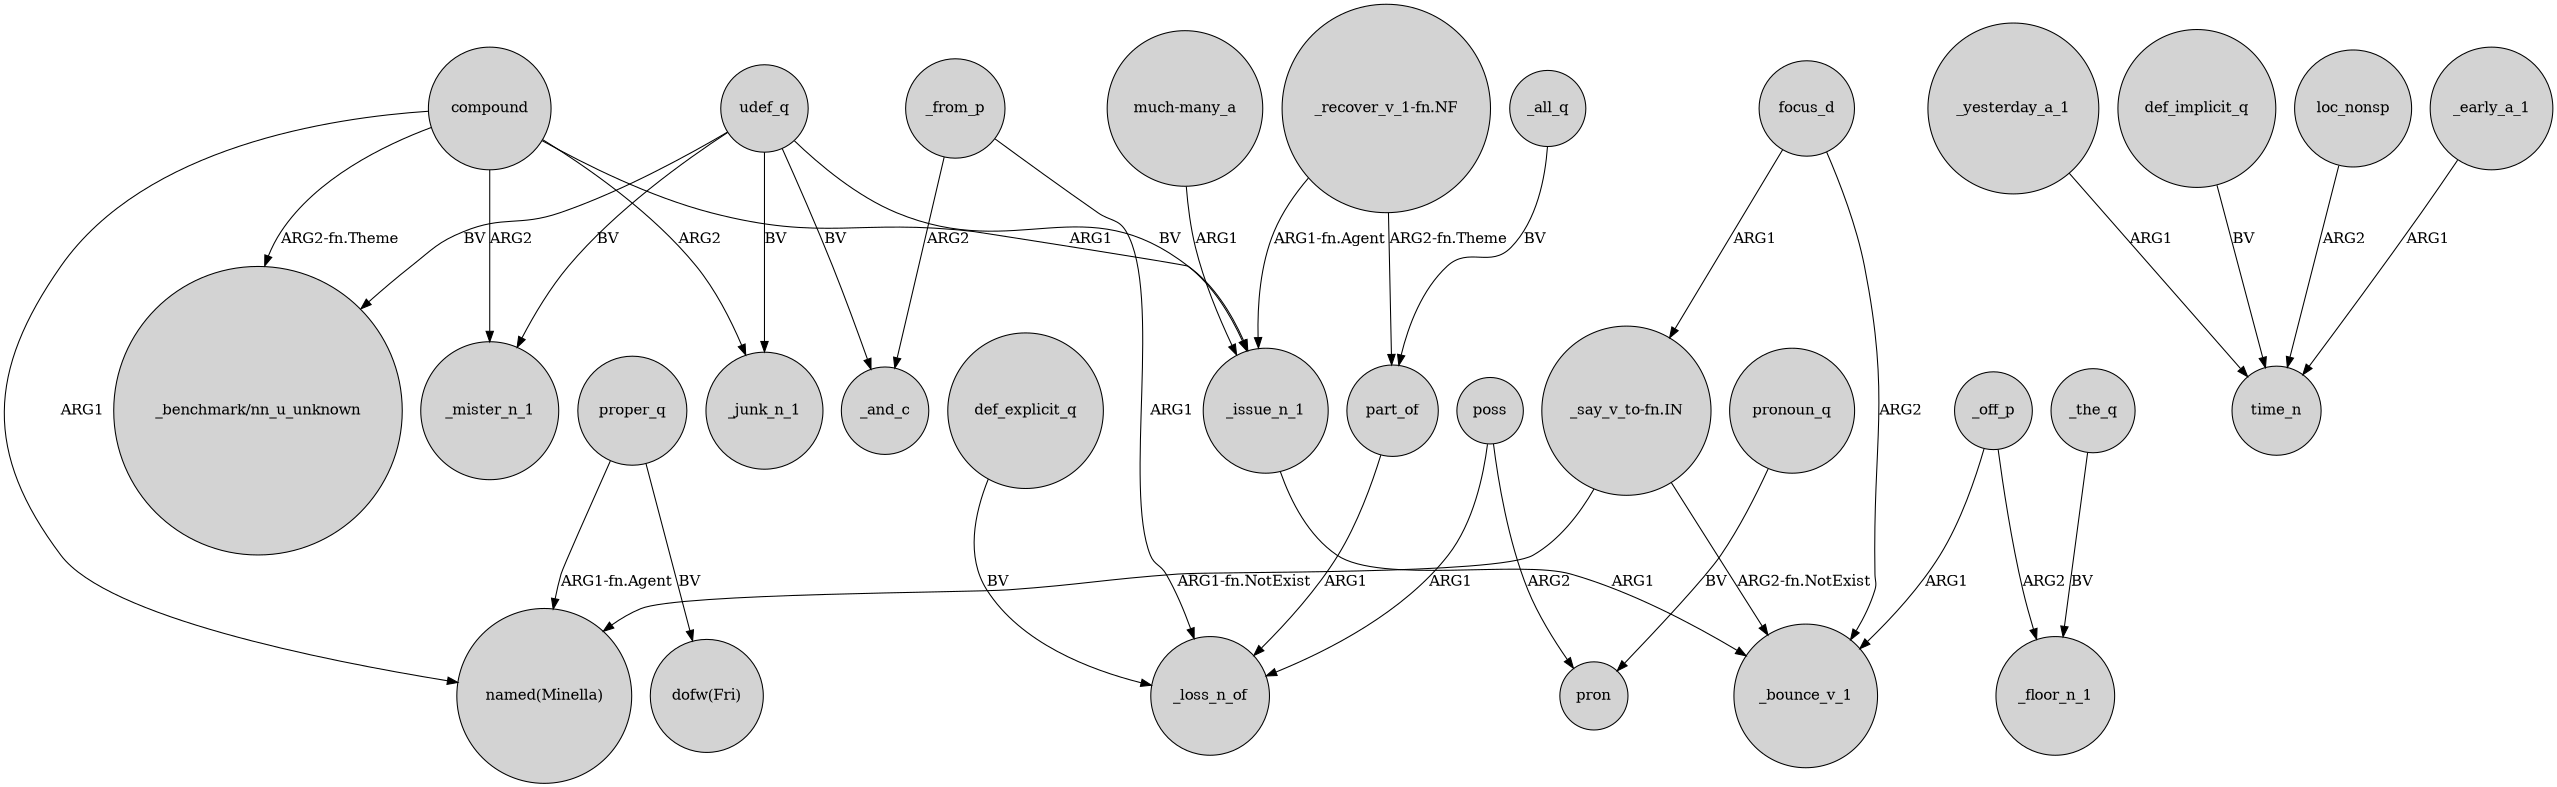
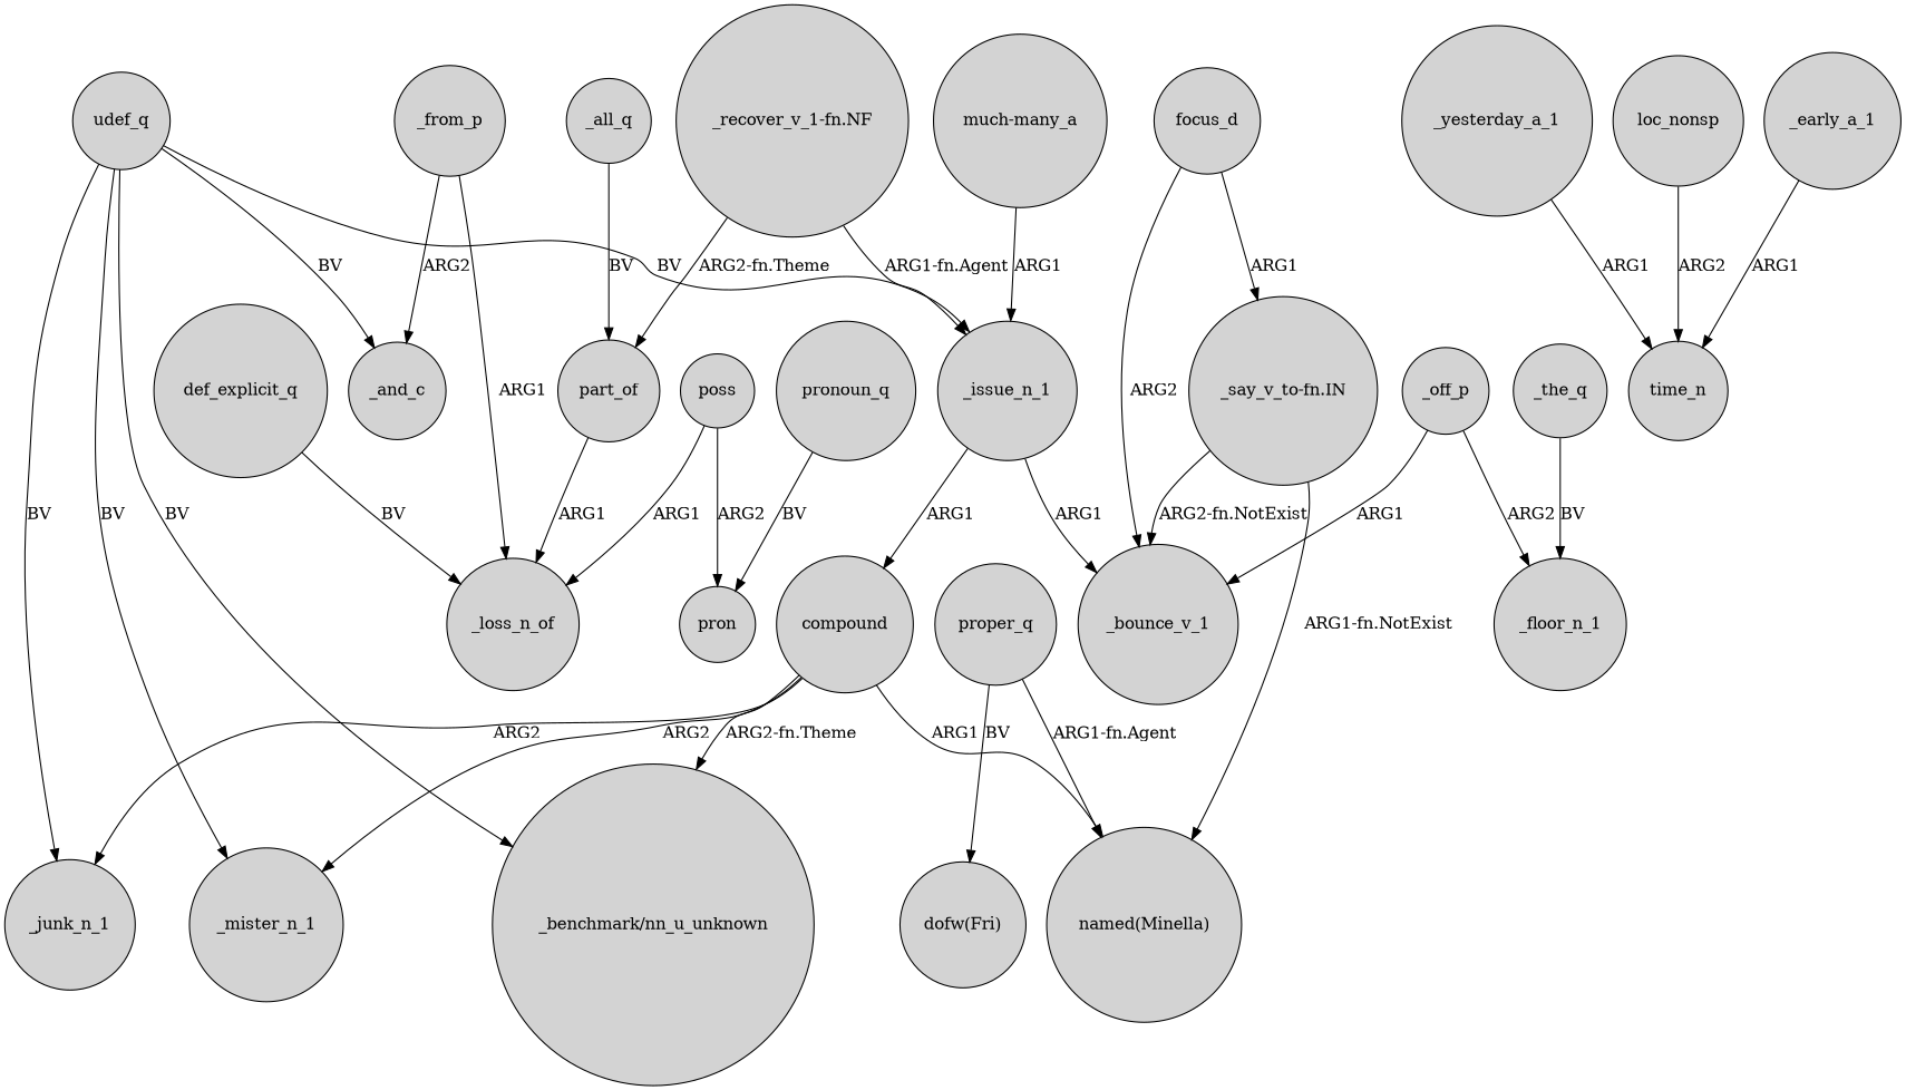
  digraph {
    node [shape=circle style=filled]
    compound
    "named(Minella)"
    _mister_n_1
    _issue_n_1
    _junk_n_1
    "_benchmark/nn_u_unknown"
    _bounce_v_1
    part_of
    _loss_n_of
    _from_p
    _and_c
    proper_q
    "dofw(Fri)"
    _yesterday_a_1
    time_n
    "_say_v_to-fn.IN"
    _all_q
    poss
    pron
-   def_implicit_q
    def_explicit_q
    focus_d
    "_recover_v_1-fn.NF"
    udef_q
    loc_nonsp
    _off_p
    _floor_n_1
    _the_q
    pronoun_q
    "much-many_a"
    _early_a_1
    compound -> "named(Minella)" [label=ARG1]
    compound -> _mister_n_1 [label=ARG2]
-   compound -> _issue_n_1 [label=ARG1]
+   _issue_n_1 -> compound [label=ARG1]
    compound -> _junk_n_1 [label=ARG2]
    compound -> "_benchmark/nn_u_unknown" [label="ARG2-fn.Theme"]
    _issue_n_1 -> _bounce_v_1 [label=ARG1]
    part_of -> _loss_n_of [label=ARG1]
    _from_p -> _loss_n_of [label=ARG1]
    _from_p -> _and_c [label=ARG2]
    proper_q -> "named(Minella)" [label="ARG1-fn.Agent"]
    proper_q -> "dofw(Fri)" [label=BV]
    _yesterday_a_1 -> time_n [label=ARG1]
    "_say_v_to-fn.IN" -> "named(Minella)" [label="ARG1-fn.NotExist"]
    "_say_v_to-fn.IN" -> _bounce_v_1 [label="ARG2-fn.NotExist"]
    _all_q -> part_of [label=BV]
    poss -> _loss_n_of [label=ARG1]
    poss -> pron [label=ARG2]
-   def_implicit_q -> time_n [label=BV]
    def_explicit_q -> _loss_n_of [label=BV]
    focus_d -> _bounce_v_1 [label=ARG2]
    focus_d -> "_say_v_to-fn.IN" [label=ARG1]
    "_recover_v_1-fn.NF" -> _issue_n_1 [label="ARG1-fn.Agent"]
    "_recover_v_1-fn.NF" -> part_of [label="ARG2-fn.Theme"]
    udef_q -> _mister_n_1 [label=BV]
    udef_q -> _issue_n_1 [label=BV]
    udef_q -> _junk_n_1 [label=BV]
    udef_q -> "_benchmark/nn_u_unknown" [label=BV]
    udef_q -> _and_c [label=BV]
    loc_nonsp -> time_n [label=ARG2]
    _off_p -> _bounce_v_1 [label=ARG1]
    _off_p -> _floor_n_1 [label=ARG2]
    _the_q -> _floor_n_1 [label=BV]
    pronoun_q -> pron [label=BV]
    "much-many_a" -> _issue_n_1 [label=ARG1]
    _early_a_1 -> time_n [label=ARG1]
  }
